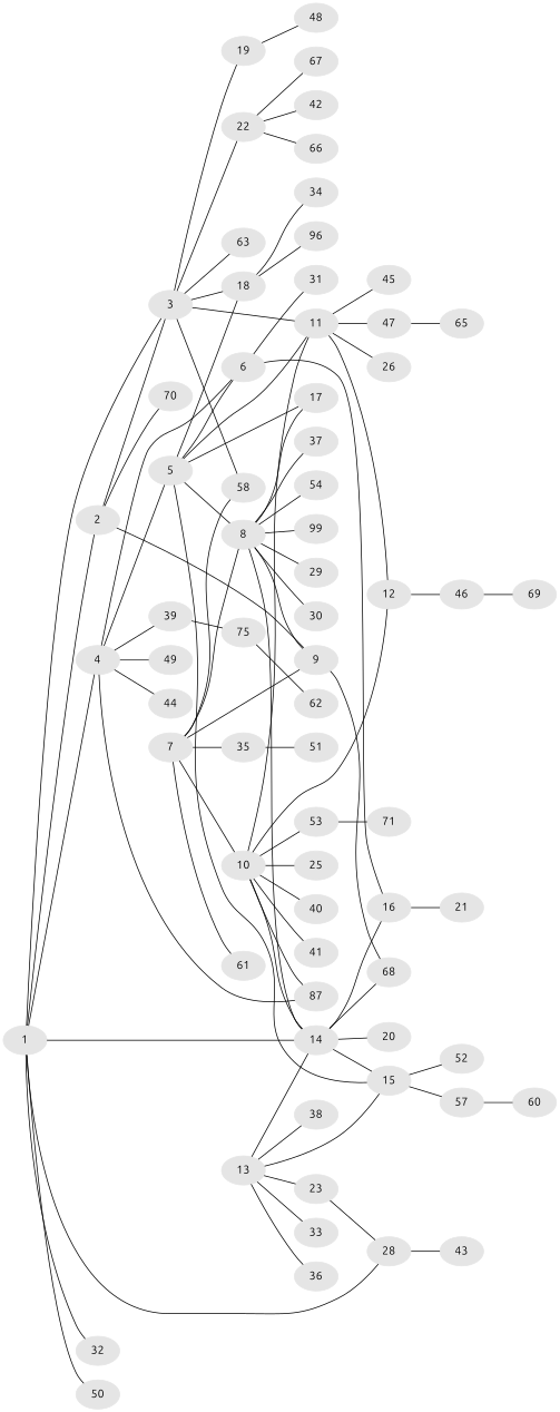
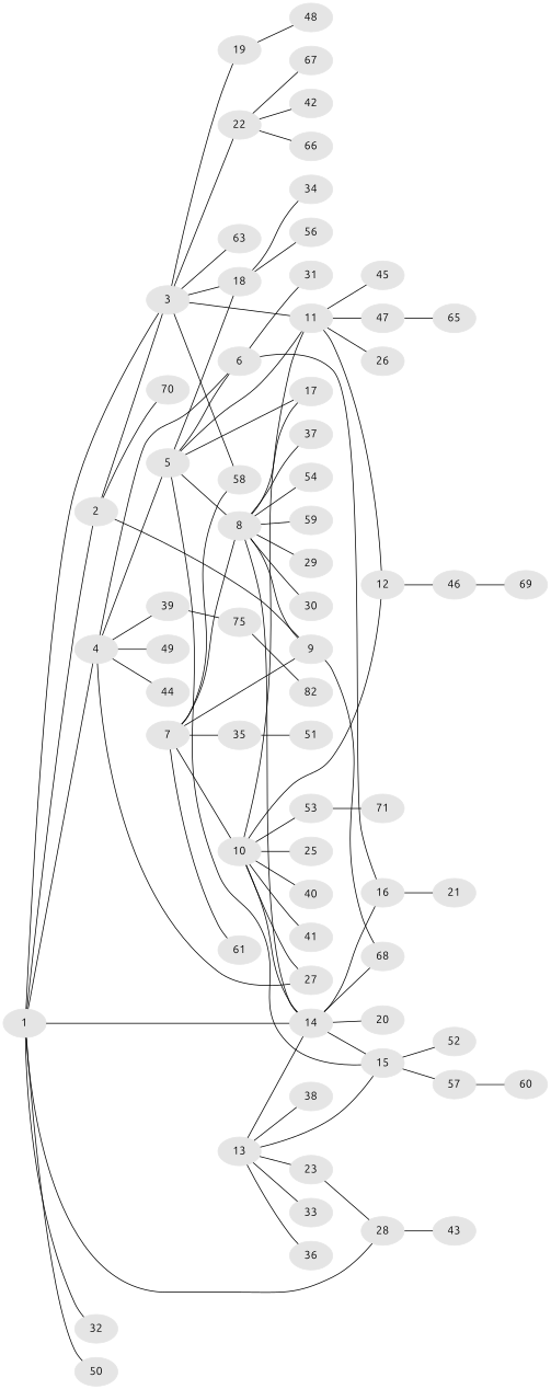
  graph {
    fontname=Ubuntu
    rankdir=LR
    node [color=gray90 fontname=Ubuntu style=filled]
    edge [fontname=Ubuntu]
    1
    2
    3
    4
    14
    28
    32
    50
    9
    70
    11
    18
    19
    22
    58
    63
    5
    6
-   27 [label=87]
+   27
    39
    44
    49
    15
    16
    68
    20
    43
    12
    26
    45
    47
    34
-   56 [label=96]
+   56
    48
    42
    66
    67
    8
    17
    31
    n41 [label=75]
    29
    30
    37
    54
-   59 [label=99]
+   59
    52
    57
    21
    7
    10
    35
    61
    25
    40
    41
    53
    51
    46
    71
    65
    69
    13
    23
    33
    36
    38
    60
-   62
+   62 [label=82]
    1 -- 2
    1 -- 3
    1 -- 4
    1 -- 14
    1 -- 28
    1 -- 32
    1 -- 50
    2 -- 3
    2 -- 9
    2 -- 70
    3 -- 11
    3 -- 18
    3 -- 19
    3 -- 22
    3 -- 58
    3 -- 63
    4 -- 5
    4 -- 6
    4 -- 27
    4 -- 39
    4 -- 44
    4 -- 49
    14 -- 15
    14 -- 16
    14 -- 68
    14 -- 20
    28 -- 43
    9 -- 68
    11 -- 12
    11 -- 26
    11 -- 45
    11 -- 47
    18 -- 34
    18 -- 56
    19 -- 48
    22 -- 42
    22 -- 66
    22 -- 67
    5 -- 11
    5 -- 18
    5 -- 6
    5 -- 15
    5 -- 8
    5 -- 17
    6 -- 16
    6 -- 31
    39 -- n41
    15 -- 52
    15 -- 57
    16 -- 21
    12 -- 46
    47 -- 65
    8 -- 14
    8 -- 9
    8 -- 17
    8 -- 29
    8 -- 30
    8 -- 37
    8 -- 54
    8 -- 59
    n41 -- 62
    57 -- 60
    7 -- 9
    7 -- 58
    7 -- 8
    7 -- 10
    7 -- 35
    7 -- 61
    10 -- 14
    10 -- 11
    10 -- 27
    10 -- 12
    10 -- 25
    10 -- 40
    10 -- 41
    10 -- 53
    35 -- 51
    53 -- 71
    46 -- 69
    13 -- 14
    13 -- 15
    13 -- 23
    13 -- 33
    13 -- 36
    13 -- 38
    23 -- 28
  }
